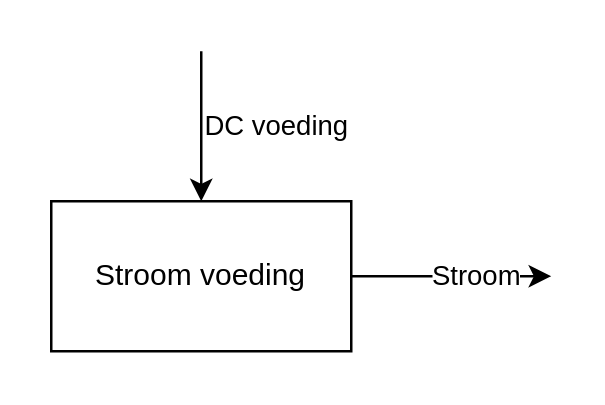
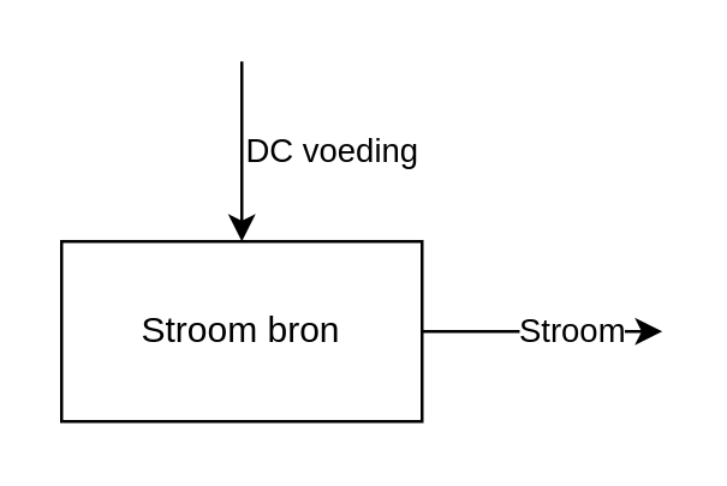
  <mxCell id="0" />
  <mxCell id="1" parent="0" />
  <mxCell id="2" value="Stroom" style="edgeStyle=orthogonalEdgeStyle;rounded=0;orthogonalLoop=1;jettySize=auto;html=1;" edge="1" parent="1" source="3"><mxGeometry y="10" relative="1" as="geometry"><mxPoint x="220" y="110" as="targetPoint" /><mxPoint as="offset" /></mxGeometry></mxCell>
- <mxCell id="3" value="Stroom voeding" style="rounded=0;whiteSpace=wrap;html=1;" vertex="1" parent="1"><mxGeometry x="20" y="80" width="120" height="60" as="geometry" /></mxCell>
+ <mxCell id="3" value="Stroom bron" style="rounded=0;whiteSpace=wrap;html=1;" vertex="1" parent="1"><mxGeometry x="20" y="80" width="120" height="60" as="geometry" /></mxCell>
  <mxCell id="4" value="DC voeding" style="endArrow=classic;html=1;rounded=0;entryX=0.5;entryY=0;entryDx=0;entryDy=0;" edge="1" parent="1" target="3"><mxGeometry y="30" width="50" height="50" relative="1" as="geometry"><mxPoint x="80" y="20" as="sourcePoint" /><mxPoint x="160" y="70" as="targetPoint" /><mxPoint as="offset" /></mxGeometry></mxCell>
